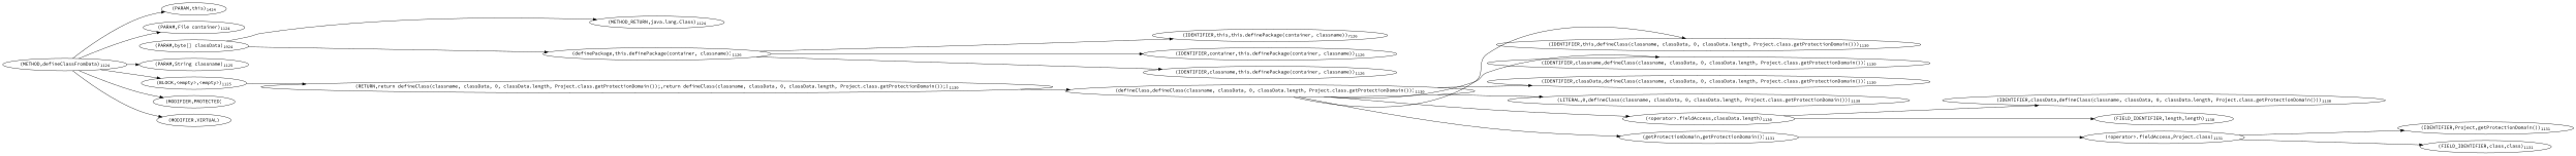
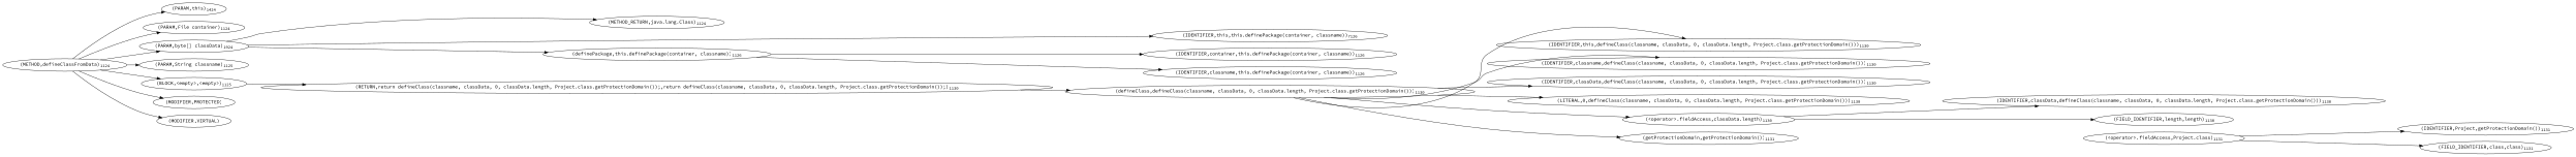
  digraph {
    fontname="Source Code Pro"
    rankdir=LR
    node [fontname="Source Code Pro"]
    edge [fontname="Source Code Pro"]
    n1 [label=<(METHOD,defineClassFromData)<SUB>1124</SUB>>]
    n2 [label=<(PARAM,this)<SUB>1424</SUB>>]
    n3 [label=<(PARAM,File container)<SUB>1124</SUB>>]
    n4 [label=<(PARAM,byte[] classData)<SUB>1924</SUB>>]
    n5 [label=<(PARAM,String classname)<SUB>1125</SUB>>]
    n6 [label=<(BLOCK,&lt;empty&gt;,&lt;empty&gt;)<SUB>1125</SUB>>]
    n7 [label=<(MODIFIER,PROTECTED)>]
    n8 [label=<(MODIFIER,VIRTUAL)>]
    n9 [label=<(METHOD_RETURN,java.lang.Class)<SUB>1124</SUB>>]
    n10 [label=<(definePackage,this.definePackage(container, classname))<SUB>1126</SUB>>]
    n11 [label=<(RETURN,return defineClass(classname, classData, 0, classData.length, Project.class.getProtectionDomain());,return defineClass(classname, classData, 0, classData.length, Project.class.getProtectionDomain());)<SUB>1130</SUB>>]
    n12 [label=<(IDENTIFIER,this,this.definePackage(container, classname))<SUB>7126</SUB>>]
    n13 [label=<(IDENTIFIER,container,this.definePackage(container, classname))<SUB>1126</SUB>>]
    n14 [label=<(IDENTIFIER,classname,this.definePackage(container, classname))<SUB>1126</SUB>>]
    n15 [label=<(defineClass,defineClass(classname, classData, 0, classData.length, Project.class.getProtectionDomain()))<SUB>1130</SUB>>]
    n16 [label=<(IDENTIFIER,this,defineClass(classname, classData, 0, classData.length, Project.class.getProtectionDomain()))<SUB>1130</SUB>>]
    n17 [label=<(IDENTIFIER,classname,defineClass(classname, classData, 0, classData.length, Project.class.getProtectionDomain()))<SUB>1130</SUB>>]
    n18 [label=<(IDENTIFIER,classData,defineClass(classname, classData, 0, classData.length, Project.class.getProtectionDomain()))<SUB>1130</SUB>>]
    n19 [label=<(LITERAL,0,defineClass(classname, classData, 0, classData.length, Project.class.getProtectionDomain()))<SUB>1130</SUB>>]
    n20 [label=<(&lt;operator&gt;.fieldAccess,classData.length)<SUB>1130</SUB>>]
    n21 [label=<(getProtectionDomain,getProtectionDomain())<SUB>1131</SUB>>]
    n22 [label=<(IDENTIFIER,classData,defineClass(classname, classData, 0, classData.length, Project.class.getProtectionDomain()))<SUB>1130</SUB>>]
    n23 [label=<(FIELD_IDENTIFIER,length,length)<SUB>1130</SUB>>]
    n24 [label=<(&lt;operator&gt;.fieldAccess,Project.class)<SUB>1131</SUB>>]
    n25 [label=<(IDENTIFIER,Project,getProtectionDomain())<SUB>1131</SUB>>]
    n26 [label=<(FIELD_IDENTIFIER,class,class)<SUB>1131</SUB>>]
    n1 -> n2
    n1 -> n3
+   n1 -> n4
    n1 -> n5
    n1 -> n6
    n1 -> n7
    n1 -> n8
    n4 -> n9
    n4 -> n10
    n6 -> n11
-   n10 -> n12
+   n4 -> n12
    n10 -> n13
    n10 -> n14
    n11 -> n15
    n15 -> n16
    n15 -> n17
    n15 -> n18
    n15 -> n19
    n15 -> n20
    n15 -> n21
    n20 -> n22
    n20 -> n23
-   n21 -> n24
    n24 -> n25
    n24 -> n26
  }
